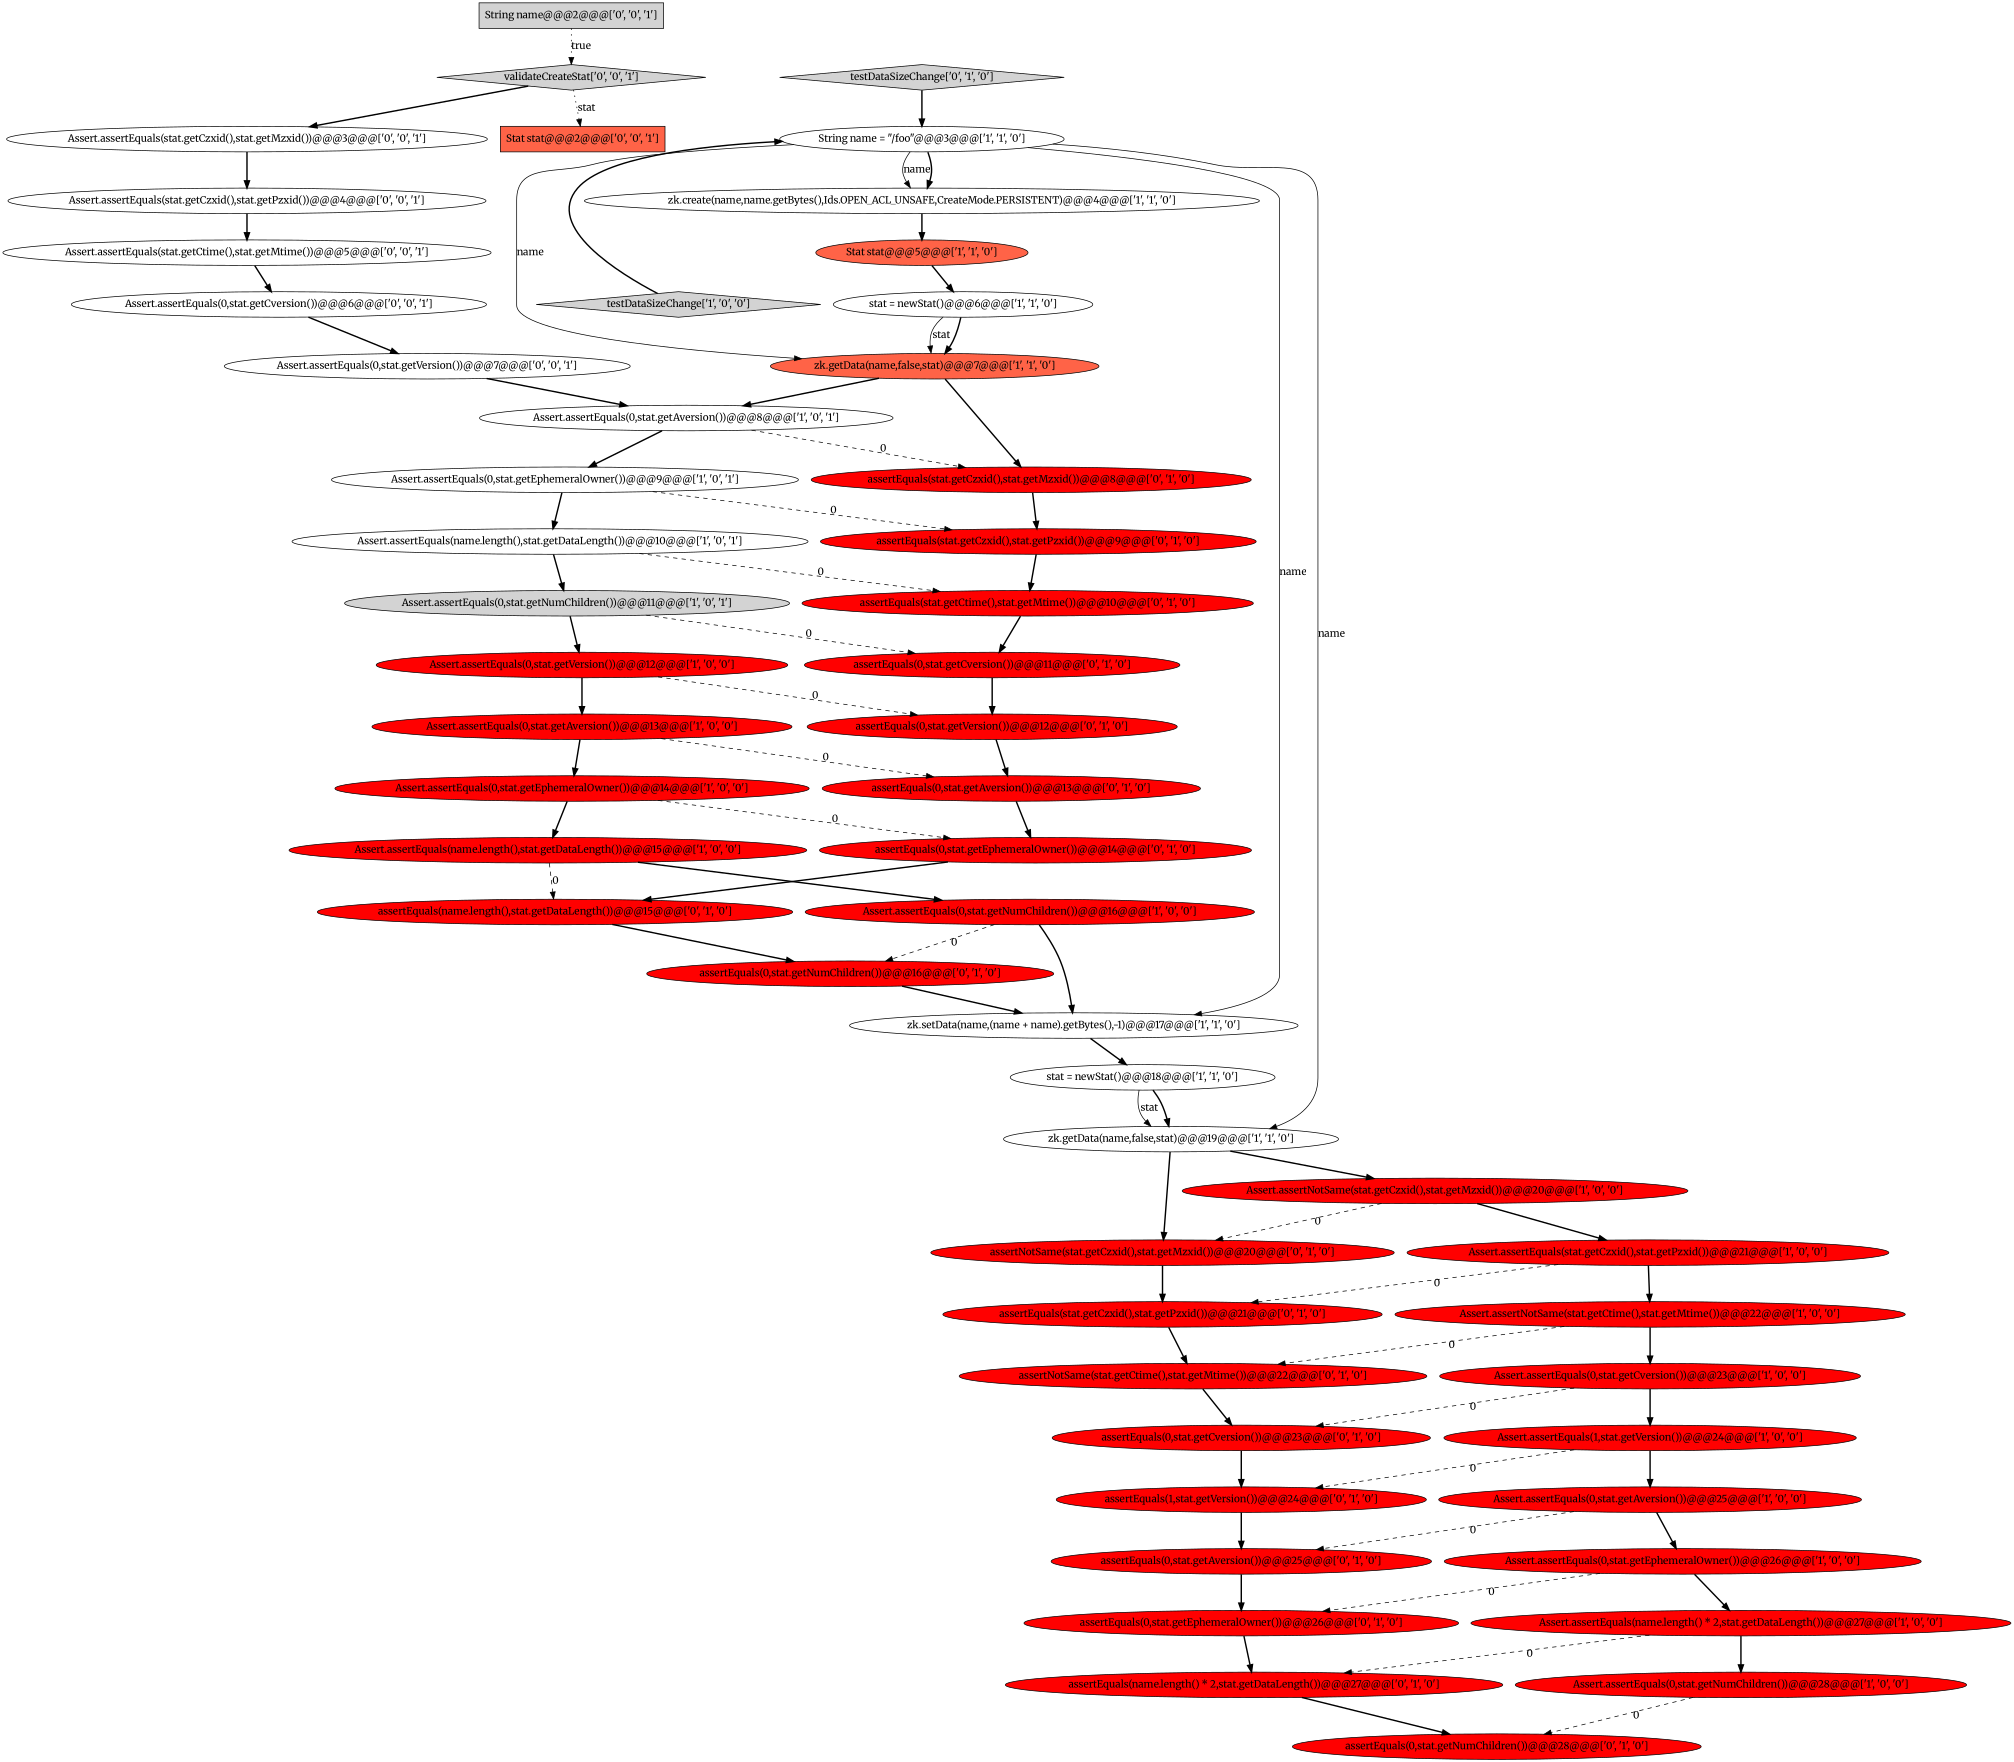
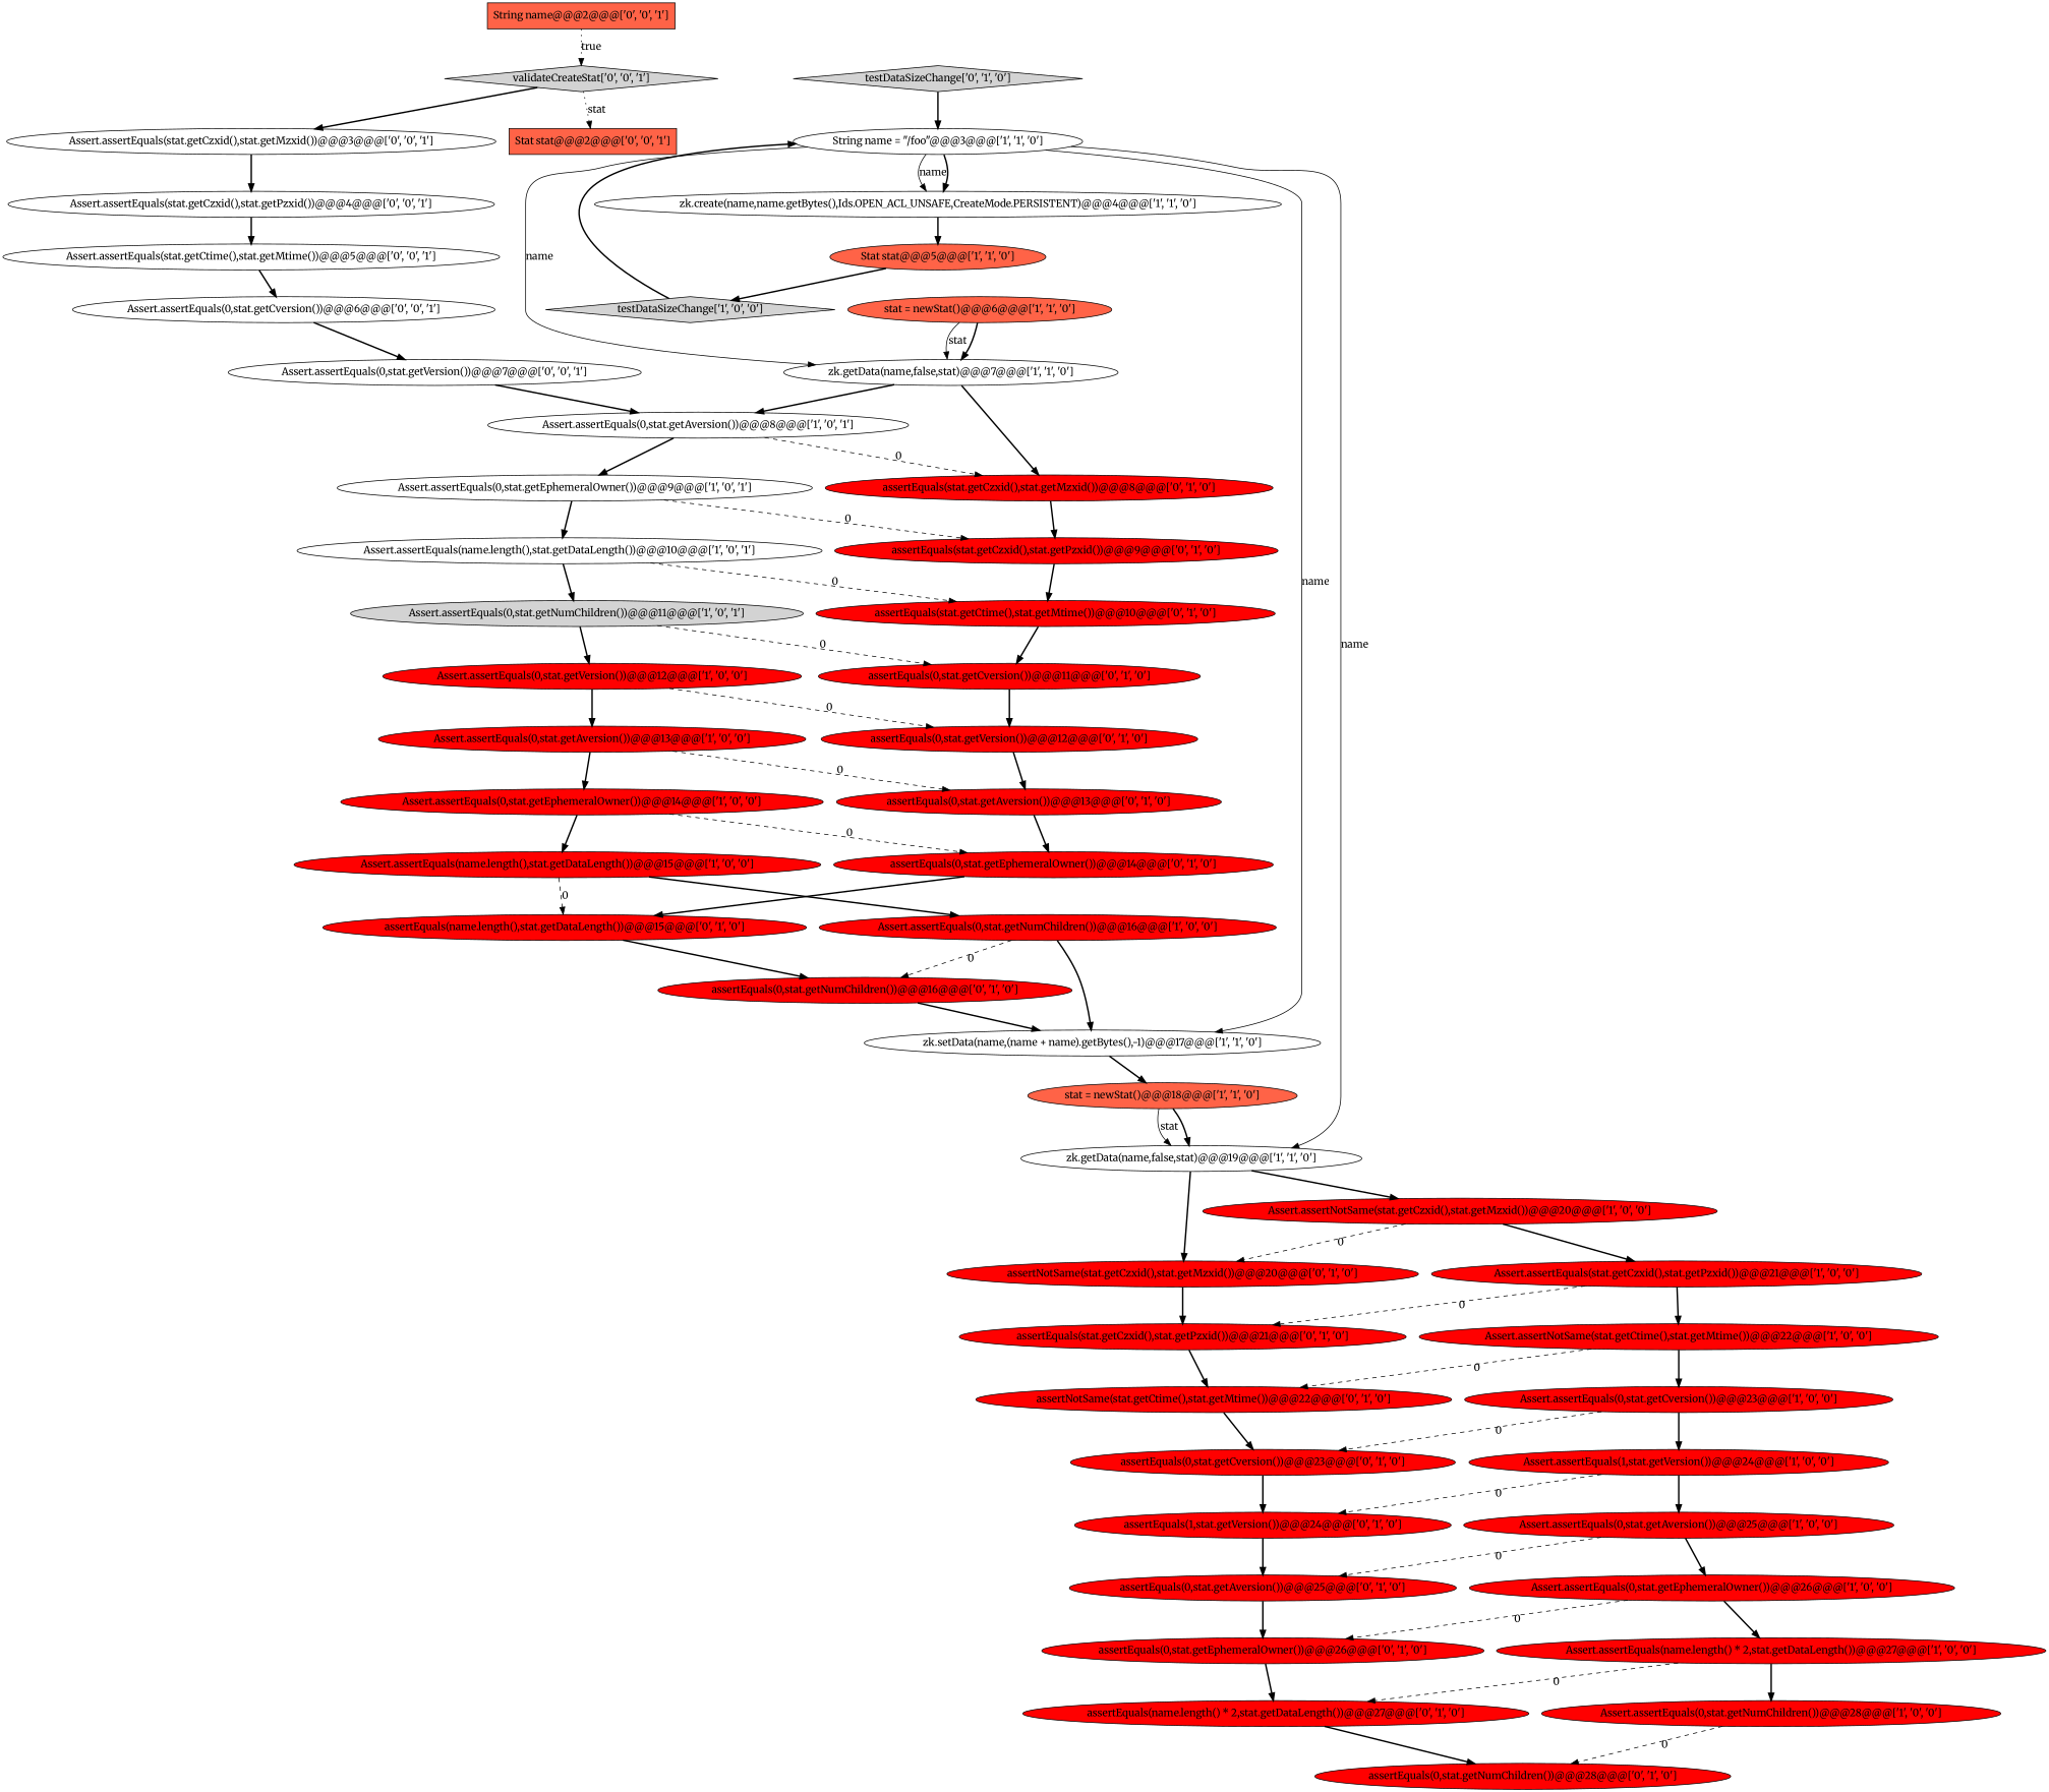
  digraph {
    fontname=Merriweather
    node [fillcolor=red fontname=Merriweather shape=ellipse style=filled]
    edge [fontname=Merriweather style=bold]
    n1 [label="Assert.assertEquals(0,stat.getAversion())@@@13@@@['1', '0', '0']"]
    n2 [label="Assert.assertEquals(0,stat.getEphemeralOwner())@@@14@@@['1', '0', '0']"]
    n3 [label="assertEquals(0,stat.getAversion())@@@13@@@['0', '1', '0']"]
    n4 [label="Assert.assertEquals(name.length(),stat.getDataLength())@@@15@@@['1', '0', '0']"]
    n5 [label="assertEquals(0,stat.getEphemeralOwner())@@@14@@@['0', '1', '0']"]
    n6 [label="Assert.assertNotSame(stat.getCtime(),stat.getMtime())@@@22@@@['1', '0', '0']"]
    n7 [label="Assert.assertEquals(0,stat.getCversion())@@@23@@@['1', '0', '0']"]
    n8 [label="assertNotSame(stat.getCtime(),stat.getMtime())@@@22@@@['0', '1', '0']"]
    n9 [label="assertEquals(0,stat.getCversion())@@@23@@@['0', '1', '0']"]
    n10 [label="Assert.assertEquals(1,stat.getVersion())@@@24@@@['1', '0', '0']"]
-   n11 [fillcolor=lightgray label="String name@@@2@@@['0', '0', '1']" shape=box]
+   n11 [fillcolor=tomato label="String name@@@2@@@['0', '0', '1']" shape=box]
    n12 [fillcolor=lightgray label="validateCreateStat['0', '0', '1']" shape=diamond]
    n13 [label="assertEquals(0,stat.getVersion())@@@12@@@['0', '1', '0']"]
    n14 [label="Assert.assertEquals(stat.getCzxid(),stat.getPzxid())@@@21@@@['1', '0', '0']"]
    n15 [label="assertEquals(stat.getCzxid(),stat.getPzxid())@@@21@@@['0', '1', '0']"]
    n16 [label="assertEquals(1,stat.getVersion())@@@24@@@['0', '1', '0']"]
    n17 [label="Assert.assertEquals(0,stat.getAversion())@@@25@@@['1', '0', '0']"]
    n18 [label="assertEquals(stat.getCzxid(),stat.getMzxid())@@@8@@@['0', '1', '0']"]
    n19 [label="assertEquals(stat.getCzxid(),stat.getPzxid())@@@9@@@['0', '1', '0']"]
    n20 [label="assertEquals(stat.getCtime(),stat.getMtime())@@@10@@@['0', '1', '0']"]
    n21 [label="assertEquals(0,stat.getAversion())@@@25@@@['0', '1', '0']"]
    n22 [label="assertEquals(0,stat.getEphemeralOwner())@@@26@@@['0', '1', '0']"]
    n23 [label="assertEquals(name.length() * 2,stat.getDataLength())@@@27@@@['0', '1', '0']"]
    n24 [fillcolor=white label="Assert.assertEquals(stat.getCzxid(),stat.getPzxid())@@@4@@@['0', '0', '1']"]
    n25 [fillcolor=white label="Assert.assertEquals(stat.getCtime(),stat.getMtime())@@@5@@@['0', '0', '1']"]
    n26 [fillcolor=white label="Assert.assertEquals(0,stat.getCversion())@@@6@@@['0', '0', '1']"]
    n27 [fillcolor=lightgray label="testDataSizeChange['1', '0', '0']" shape=diamond]
    n28 [fillcolor=white label="String name = \"/foo\"@@@3@@@['1', '1', '0']"]
    n29 [fillcolor=white label="zk.create(name,name.getBytes(),Ids.OPEN_ACL_UNSAFE,CreateMode.PERSISTENT)@@@4@@@['1', '1', '0']"]
    n30 [fillcolor=white label="zk.setData(name,(name + name).getBytes(),-1)@@@17@@@['1', '1', '0']"]
-   n31 [fillcolor=tomato label="zk.getData(name,false,stat)@@@7@@@['1', '1', '0']"]
+   n31 [fillcolor=white label="zk.getData(name,false,stat)@@@7@@@['1', '1', '0']"]
    n32 [fillcolor=white label="zk.getData(name,false,stat)@@@19@@@['1', '1', '0']"]
    n33 [fillcolor=tomato label="Stat stat@@@5@@@['1', '1', '0']"]
-   n34 [fillcolor=white label="stat = newStat()@@@6@@@['1', '1', '0']"]
+   n34 [fillcolor=tomato label="stat = newStat()@@@6@@@['1', '1', '0']"]
    n35 [label="Assert.assertEquals(0,stat.getEphemeralOwner())@@@26@@@['1', '0', '0']"]
    n36 [label="Assert.assertEquals(name.length() * 2,stat.getDataLength())@@@27@@@['1', '0', '0']"]
    n37 [label="Assert.assertEquals(0,stat.getNumChildren())@@@16@@@['1', '0', '0']"]
    n38 [label="assertEquals(name.length(),stat.getDataLength())@@@15@@@['0', '1', '0']"]
    n39 [label="assertEquals(0,stat.getNumChildren())@@@16@@@['0', '1', '0']"]
-   n40 [fillcolor=white label="stat = newStat()@@@18@@@['1', '1', '0']"]
+   n40 [fillcolor=tomato label="stat = newStat()@@@18@@@['1', '1', '0']"]
    n41 [fillcolor=white label="Assert.assertEquals(0,stat.getAversion())@@@8@@@['1', '0', '1']"]
    n42 [label="assertNotSame(stat.getCzxid(),stat.getMzxid())@@@20@@@['0', '1', '0']"]
    n43 [label="Assert.assertNotSame(stat.getCzxid(),stat.getMzxid())@@@20@@@['1', '0', '0']"]
    n44 [fillcolor=white label="Assert.assertEquals(0,stat.getEphemeralOwner())@@@9@@@['1', '0', '1']"]
    n45 [fillcolor=white label="Assert.assertEquals(0,stat.getVersion())@@@7@@@['0', '0', '1']"]
    n46 [label="assertEquals(0,stat.getCversion())@@@11@@@['0', '1', '0']"]
    n47 [label="Assert.assertEquals(0,stat.getNumChildren())@@@28@@@['1', '0', '0']"]
    n48 [label="assertEquals(0,stat.getNumChildren())@@@28@@@['0', '1', '0']"]
    n49 [fillcolor=white label="Assert.assertEquals(name.length(),stat.getDataLength())@@@10@@@['1', '0', '1']"]
    n50 [fillcolor=lightgray label="Assert.assertEquals(0,stat.getNumChildren())@@@11@@@['1', '0', '1']"]
    n51 [label="Assert.assertEquals(0,stat.getVersion())@@@12@@@['1', '0', '0']"]
    n52 [fillcolor=lightgray label="testDataSizeChange['0', '1', '0']" shape=diamond]
    n53 [fillcolor=tomato label="Stat stat@@@2@@@['0', '0', '1']" shape=box]
    n54 [fillcolor=white label="Assert.assertEquals(stat.getCzxid(),stat.getMzxid())@@@3@@@['0', '0', '1']"]
    n1 -> n2
    n1 -> n3 [label=0 style=dashed]
    n2 -> n4
    n2 -> n5 [label=0 style=dashed]
    n3 -> n5
    n4 -> n37
    n4 -> n38 [label=0 style=dashed]
    n5 -> n38
    n6 -> n7
    n6 -> n8 [label=0 style=dashed]
    n7 -> n9 [label=0 style=dashed]
    n7 -> n10
    n8 -> n9
    n9 -> n16
    n10 -> n16 [label=0 style=dashed]
    n10 -> n17
    n11 -> n12 [label=true style=dotted]
    n12 -> n53 [label=stat style=dotted]
    n12 -> n54
    n13 -> n3
    n14 -> n6
    n14 -> n15 [label=0 style=dashed]
    n15 -> n8
    n16 -> n21
    n17 -> n21 [label=0 style=dashed]
    n17 -> n35
    n18 -> n19
    n19 -> n20
    n20 -> n46
    n21 -> n22
    n22 -> n23
    n23 -> n48
    n24 -> n25
    n25 -> n26
    n26 -> n45
    n27 -> n28
    n28 -> n29 [label=name style=solid]
    n28 -> n29
    n28 -> n30 [label=name style=solid]
    n28 -> n31 [label=name style=solid]
    n28 -> n32 [label=name style=solid]
    n29 -> n33
    n30 -> n40
    n31 -> n18
    n31 -> n41
    n32 -> n42
    n32 -> n43
-   n33 -> n34
+   n33 -> n27
    n34 -> n31
    n34 -> n31 [label=stat style=solid]
    n35 -> n22 [label=0 style=dashed]
    n35 -> n36
    n36 -> n23 [label=0 style=dashed]
    n36 -> n47
    n37 -> n30
    n37 -> n39 [label=0 style=dashed]
    n38 -> n39
    n39 -> n30
    n40 -> n32
    n40 -> n32 [label=stat style=solid]
    n41 -> n18 [label=0 style=dashed]
    n41 -> n44
    n42 -> n15
    n43 -> n14
    n43 -> n42 [label=0 style=dashed]
    n44 -> n19 [label=0 style=dashed]
    n44 -> n49
    n45 -> n41
    n46 -> n13
    n47 -> n48 [label=0 style=dashed]
    n49 -> n20 [label=0 style=dashed]
    n49 -> n50
    n50 -> n46 [label=0 style=dashed]
    n50 -> n51
    n51 -> n1
    n51 -> n13 [label=0 style=dashed]
    n52 -> n28
    n54 -> n24
  }
